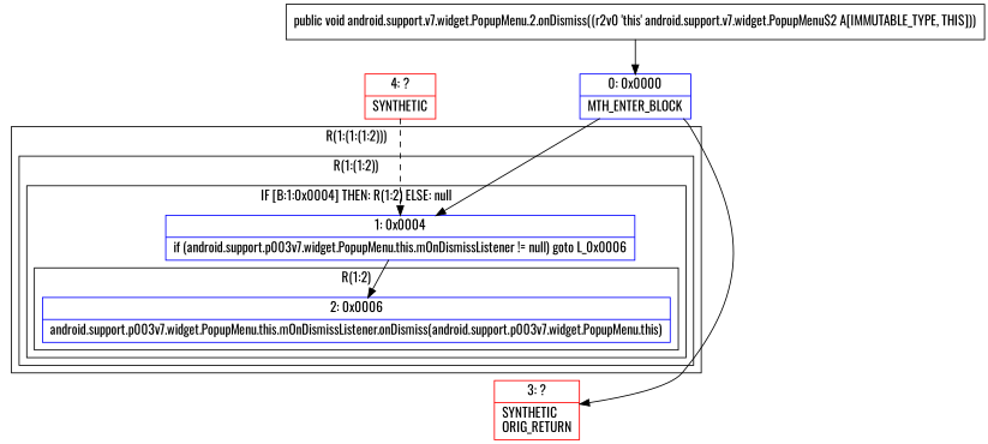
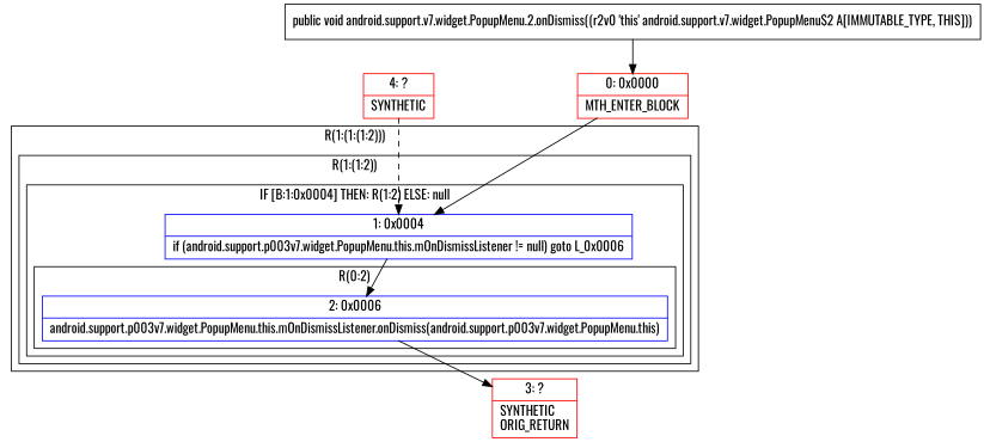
  digraph {
    fontname=Oswald
    node [color=red fontname=Oswald shape=record]
    edge [fontname=Oswald]
    n1 [color=blue label="{2\:\ 0x0006|android.support.p003v7.widget.PopupMenu.this.mOnDismissListener.onDismiss(android.support.p003v7.widget.PopupMenu.this)\l}"]
    n2 [color=blue label="{1\:\ 0x0004|if (android.support.p003v7.widget.PopupMenu.this.mOnDismissListener != null) goto L_0x0006\l}"]
    n3 [label="{3\:\ ?|SYNTHETIC\lORIG_RETURN\l}"]
    n4 [label="{4\:\ ?|SYNTHETIC\l}"]
-   n5 [color=blue label="{0\:\ 0x0000|MTH_ENTER_BLOCK\l}"]
+   n5 [label="{0\:\ 0x0000|MTH_ENTER_BLOCK\l}"]
    n6 [label="{public void android.support.v7.widget.PopupMenu.2.onDismiss((r2v0 'this' android.support.v7.widget.PopupMenu$2 A[IMMUTABLE_TYPE, THIS])) }" color=""]
    subgraph cluster_1 {
      label="R(1:(1:(1:2)))"
      subgraph cluster_2 {
        label="R(1:(1:2))"
        subgraph cluster_3 {
          label="IF [B:1:0x0004] THEN: R(1:2) ELSE: null"
          n2
          subgraph cluster_4 {
-           label="R(1:2)"
+           label="R(0:2)"
            n1
          }
        }
      }
    }
-   n5 -> n3
+   n1 -> n3
    n2 -> n1
    n4 -> n2 [style=dashed]
    n5 -> n2
    n6 -> n5
  }
